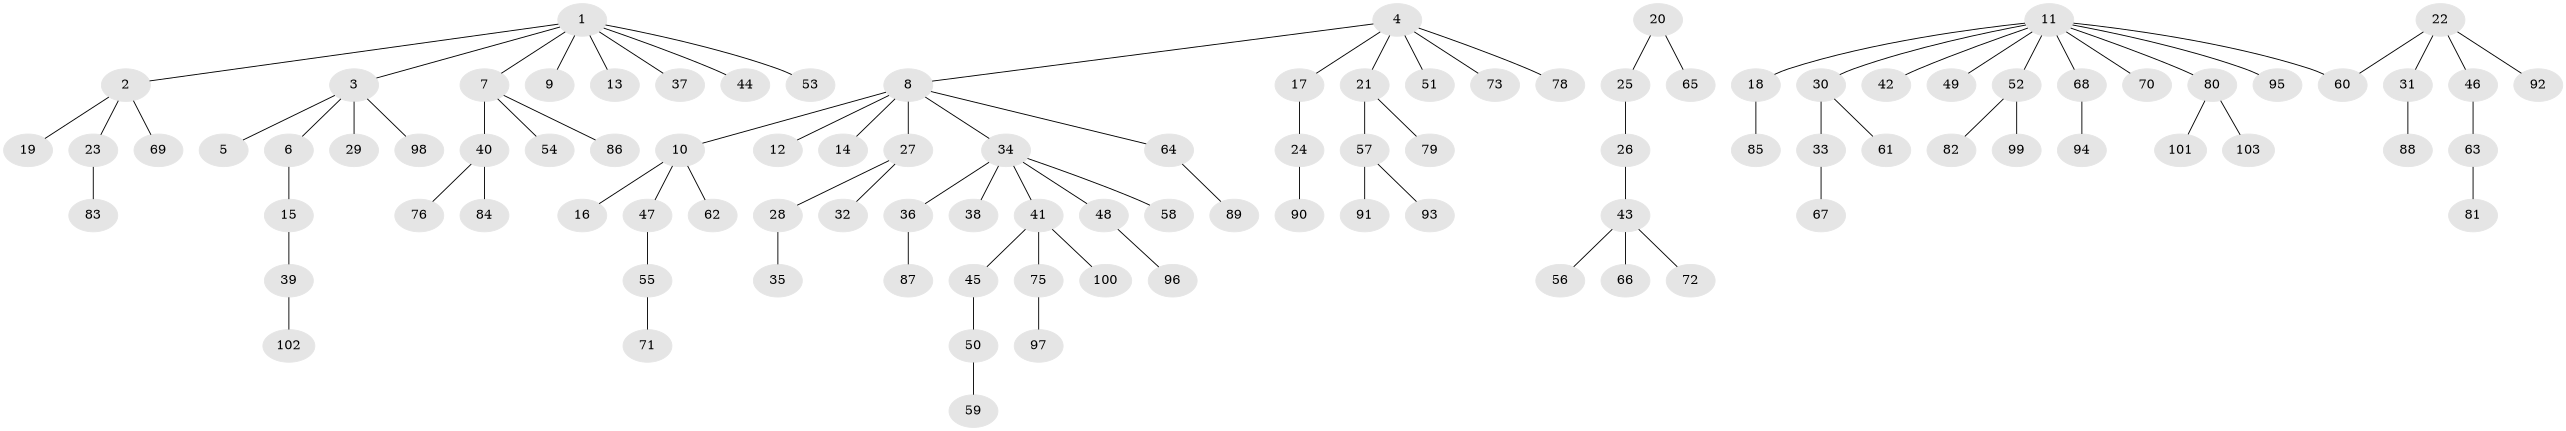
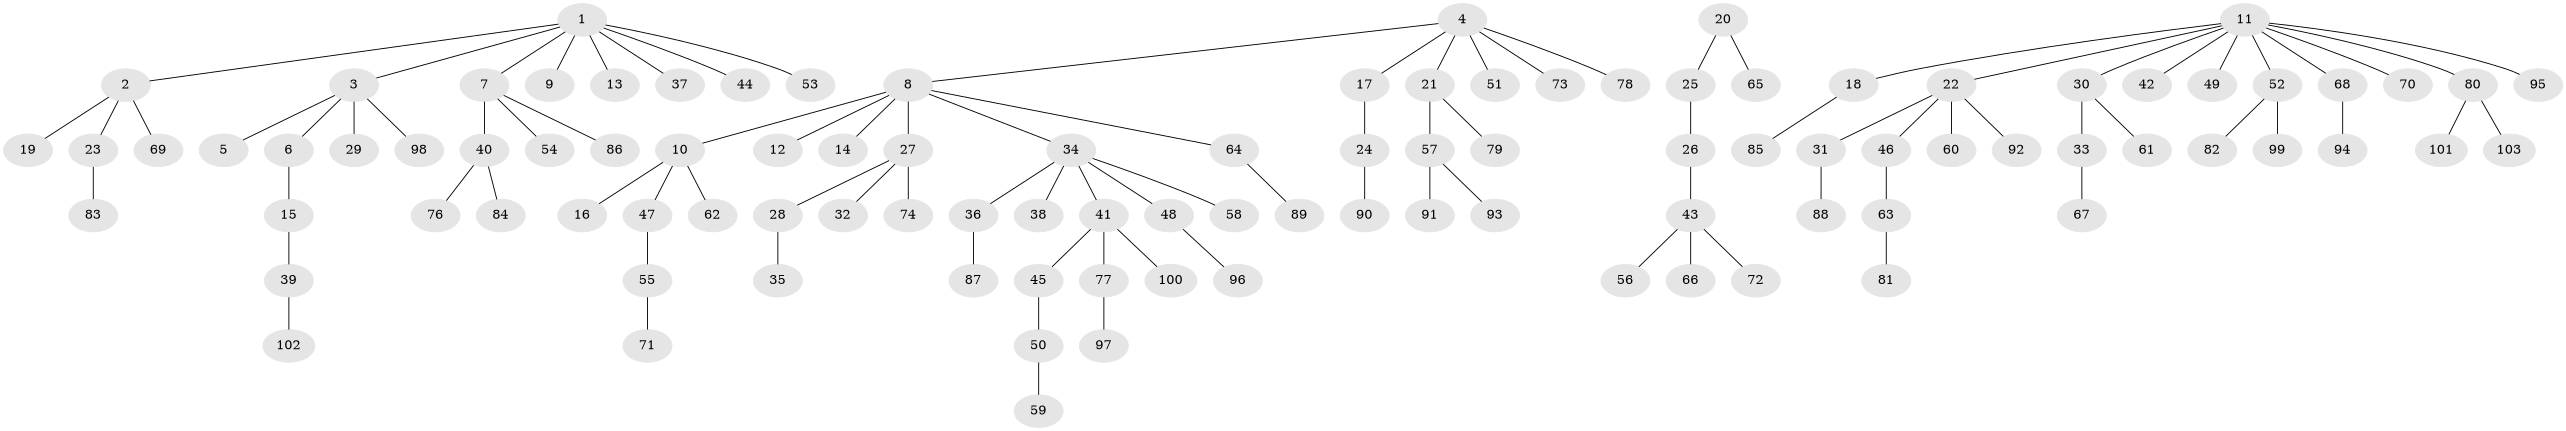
  graph {
    node [color=gray90 style=filled]
    1
    2
    3
    7
    9
    13
    37
    44
    53
    19
    23
    69
    5
    6
    29
    98
    4
    8
    17
    21
    51
    73
    78
    40
    54
    86
    83
    15
    10
    12
    14
    27
    34
    64
    24
    57
    79
    20
    25
    65
    39
    76
    84
    16
    47
    62
    28
    32
+   74
    36
    38
    41
    48
    58
    89
    11
    18
    22
    30
    42
    49
    52
    68
    70
    80
    95
    55
    85
    31
    46
    60
    92
    33
    61
    82
    99
    94
    101
    103
    102
    90
    26
    91
    93
    88
    63
    43
    56
    66
    72
    35
    67
    87
    45
-   77 [label=75]
+   77
    100
    96
    50
    97
    59
    81
    71
    1 -- 2
    1 -- 3
    1 -- 7
    1 -- 9
    1 -- 13
    1 -- 37
    1 -- 44
    1 -- 53
    2 -- 19
    2 -- 23
    2 -- 69
    3 -- 5
    3 -- 6
    3 -- 29
    3 -- 98
    7 -- 40
    7 -- 54
    7 -- 86
    23 -- 83
    6 -- 15
    4 -- 8
    4 -- 17
    4 -- 21
    4 -- 51
    4 -- 73
    4 -- 78
    8 -- 10
    8 -- 12
    8 -- 14
    8 -- 27
    8 -- 34
    8 -- 64
    17 -- 24
    21 -- 57
    21 -- 79
    40 -- 76
    40 -- 84
    15 -- 39
    10 -- 16
    10 -- 47
    10 -- 62
    27 -- 28
    27 -- 32
+   27 -- 74
    34 -- 36
    34 -- 38
    34 -- 41
    34 -- 48
    34 -- 58
    64 -- 89
    24 -- 90
    57 -- 91
    57 -- 93
    20 -- 25
    20 -- 65
    25 -- 26
    39 -- 102
    47 -- 55
    28 -- 35
    36 -- 87
    41 -- 45
    41 -- 77
    41 -- 100
    48 -- 96
    11 -- 18
-   11 -- 60
+   11 -- 22
    11 -- 30
    11 -- 42
    11 -- 49
    11 -- 52
    11 -- 68
    11 -- 70
    11 -- 80
    11 -- 95
    18 -- 85
    22 -- 31
    22 -- 46
    22 -- 60
    22 -- 92
    30 -- 33
    30 -- 61
    52 -- 82
    52 -- 99
    68 -- 94
    80 -- 101
    80 -- 103
    55 -- 71
    31 -- 88
    46 -- 63
    33 -- 67
    26 -- 43
    63 -- 81
    43 -- 56
    43 -- 66
    43 -- 72
    45 -- 50
    77 -- 97
    50 -- 59
  }
